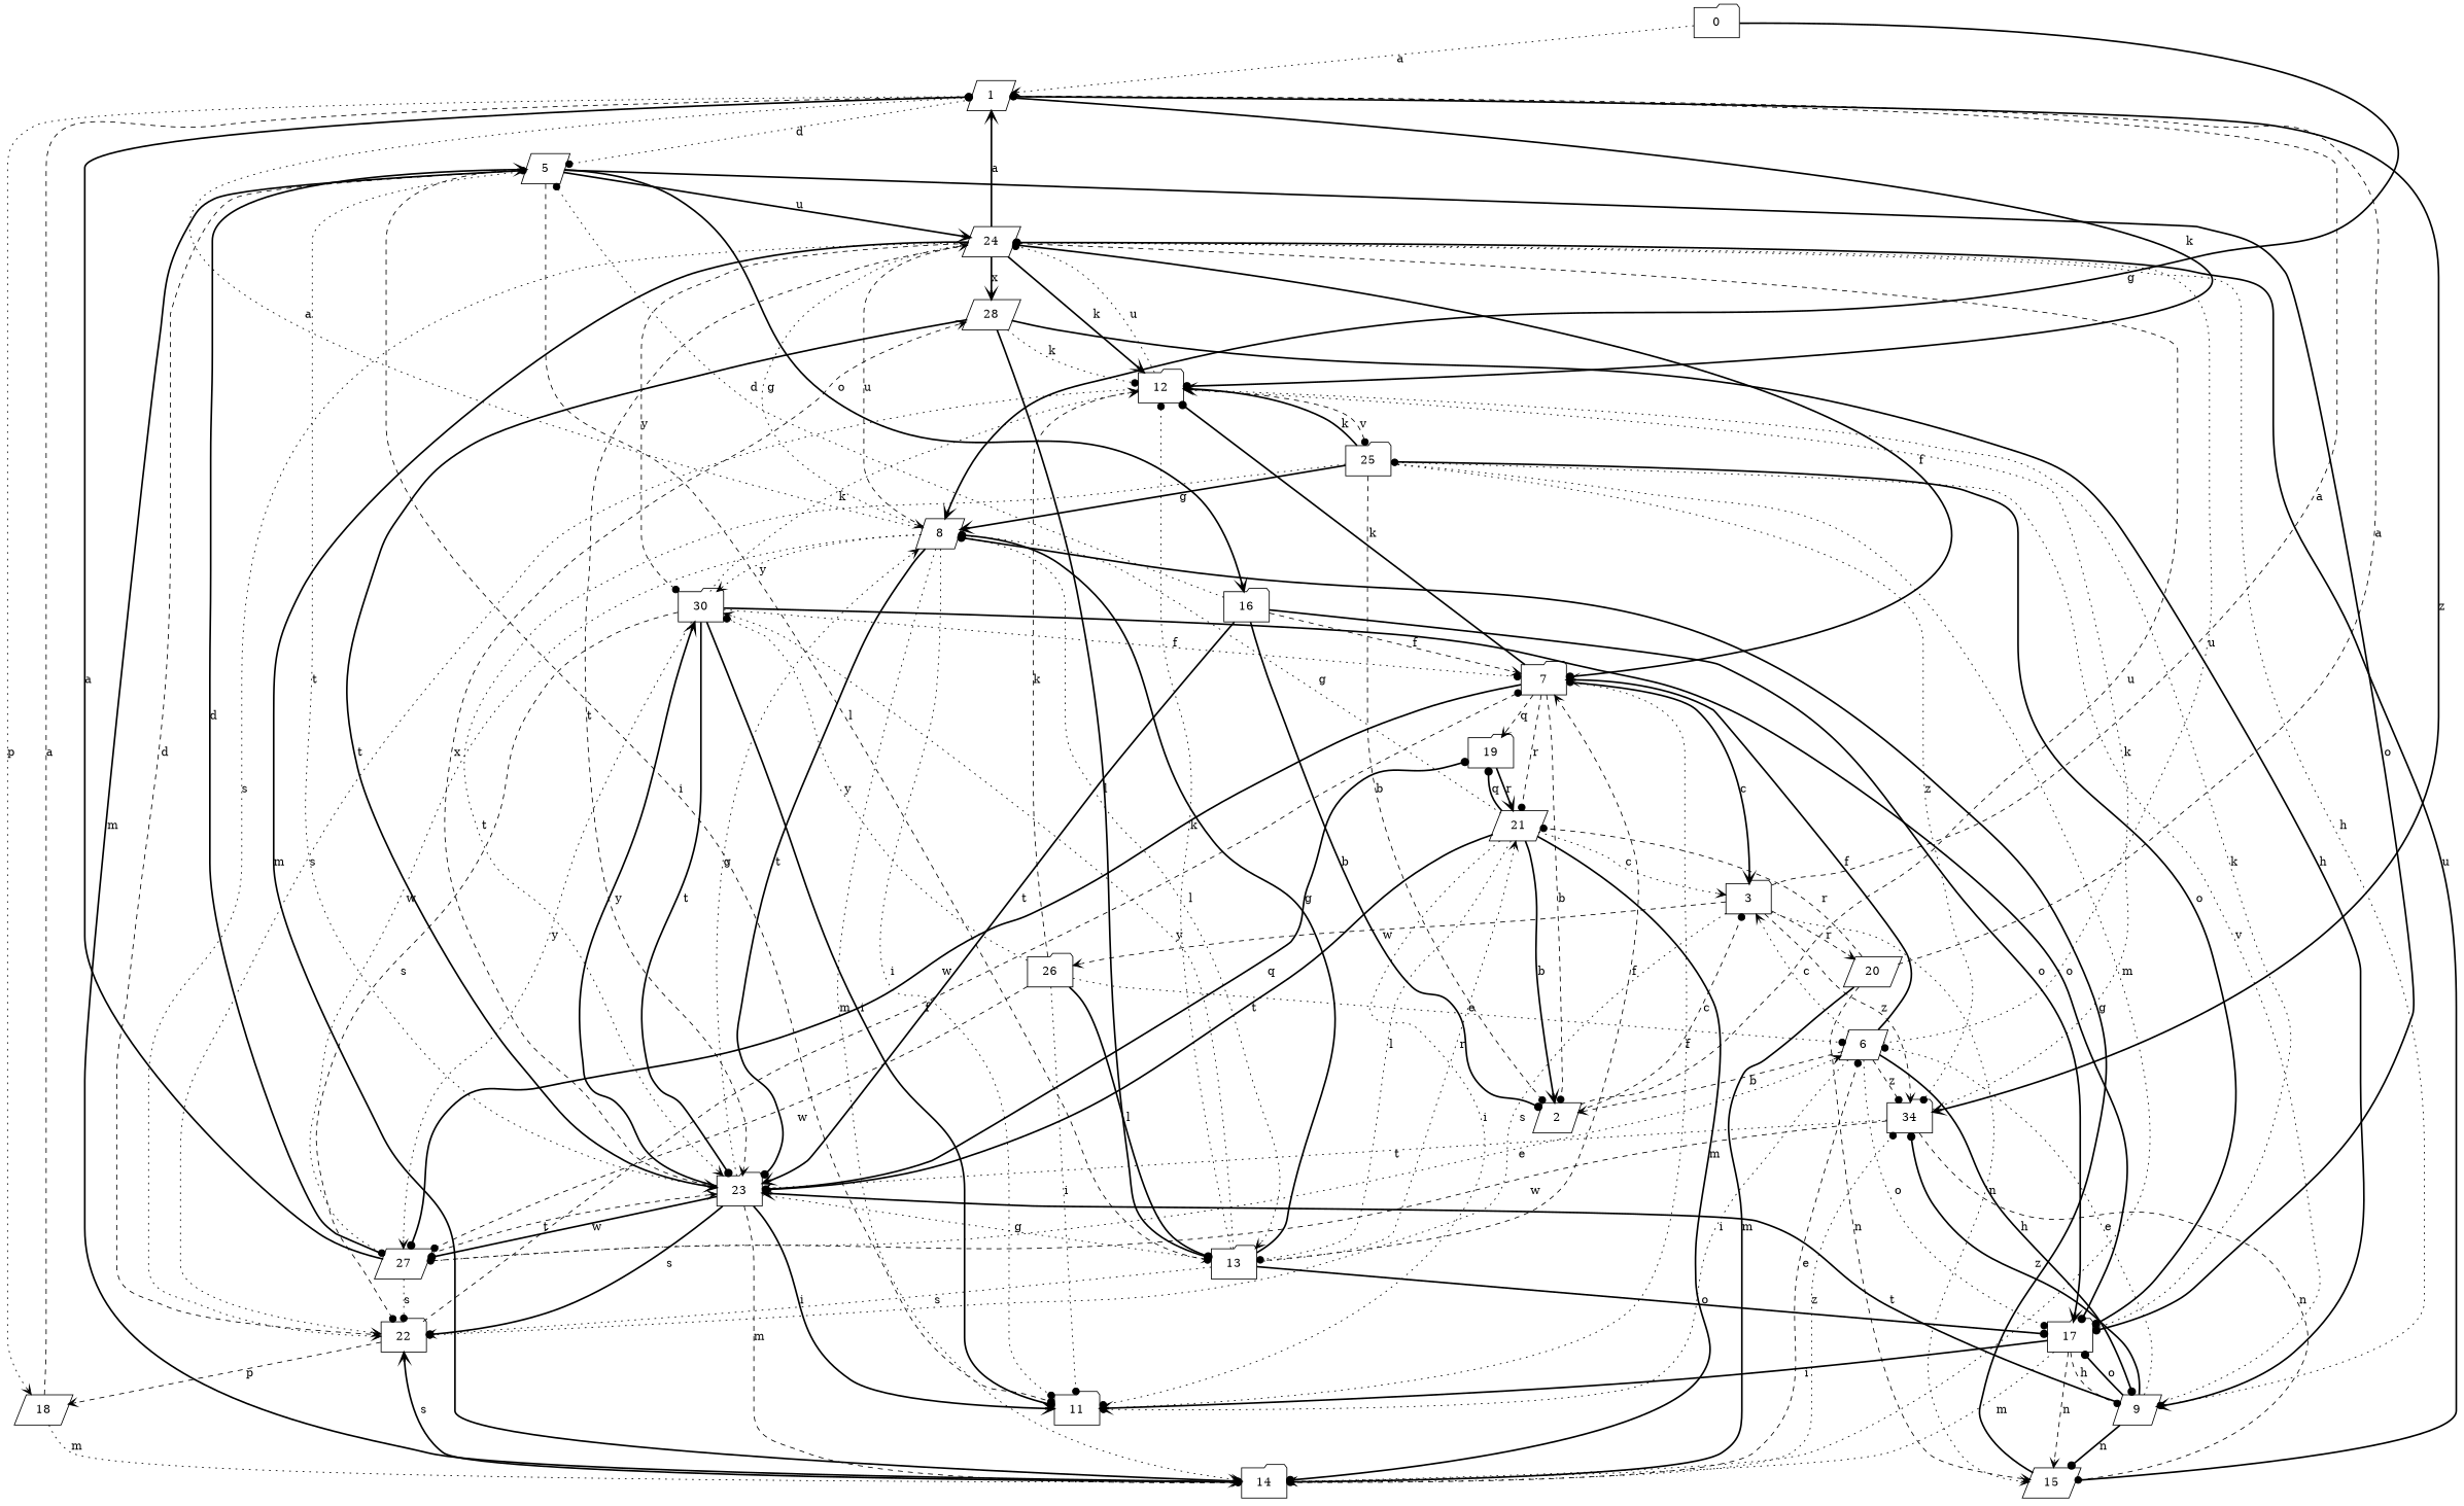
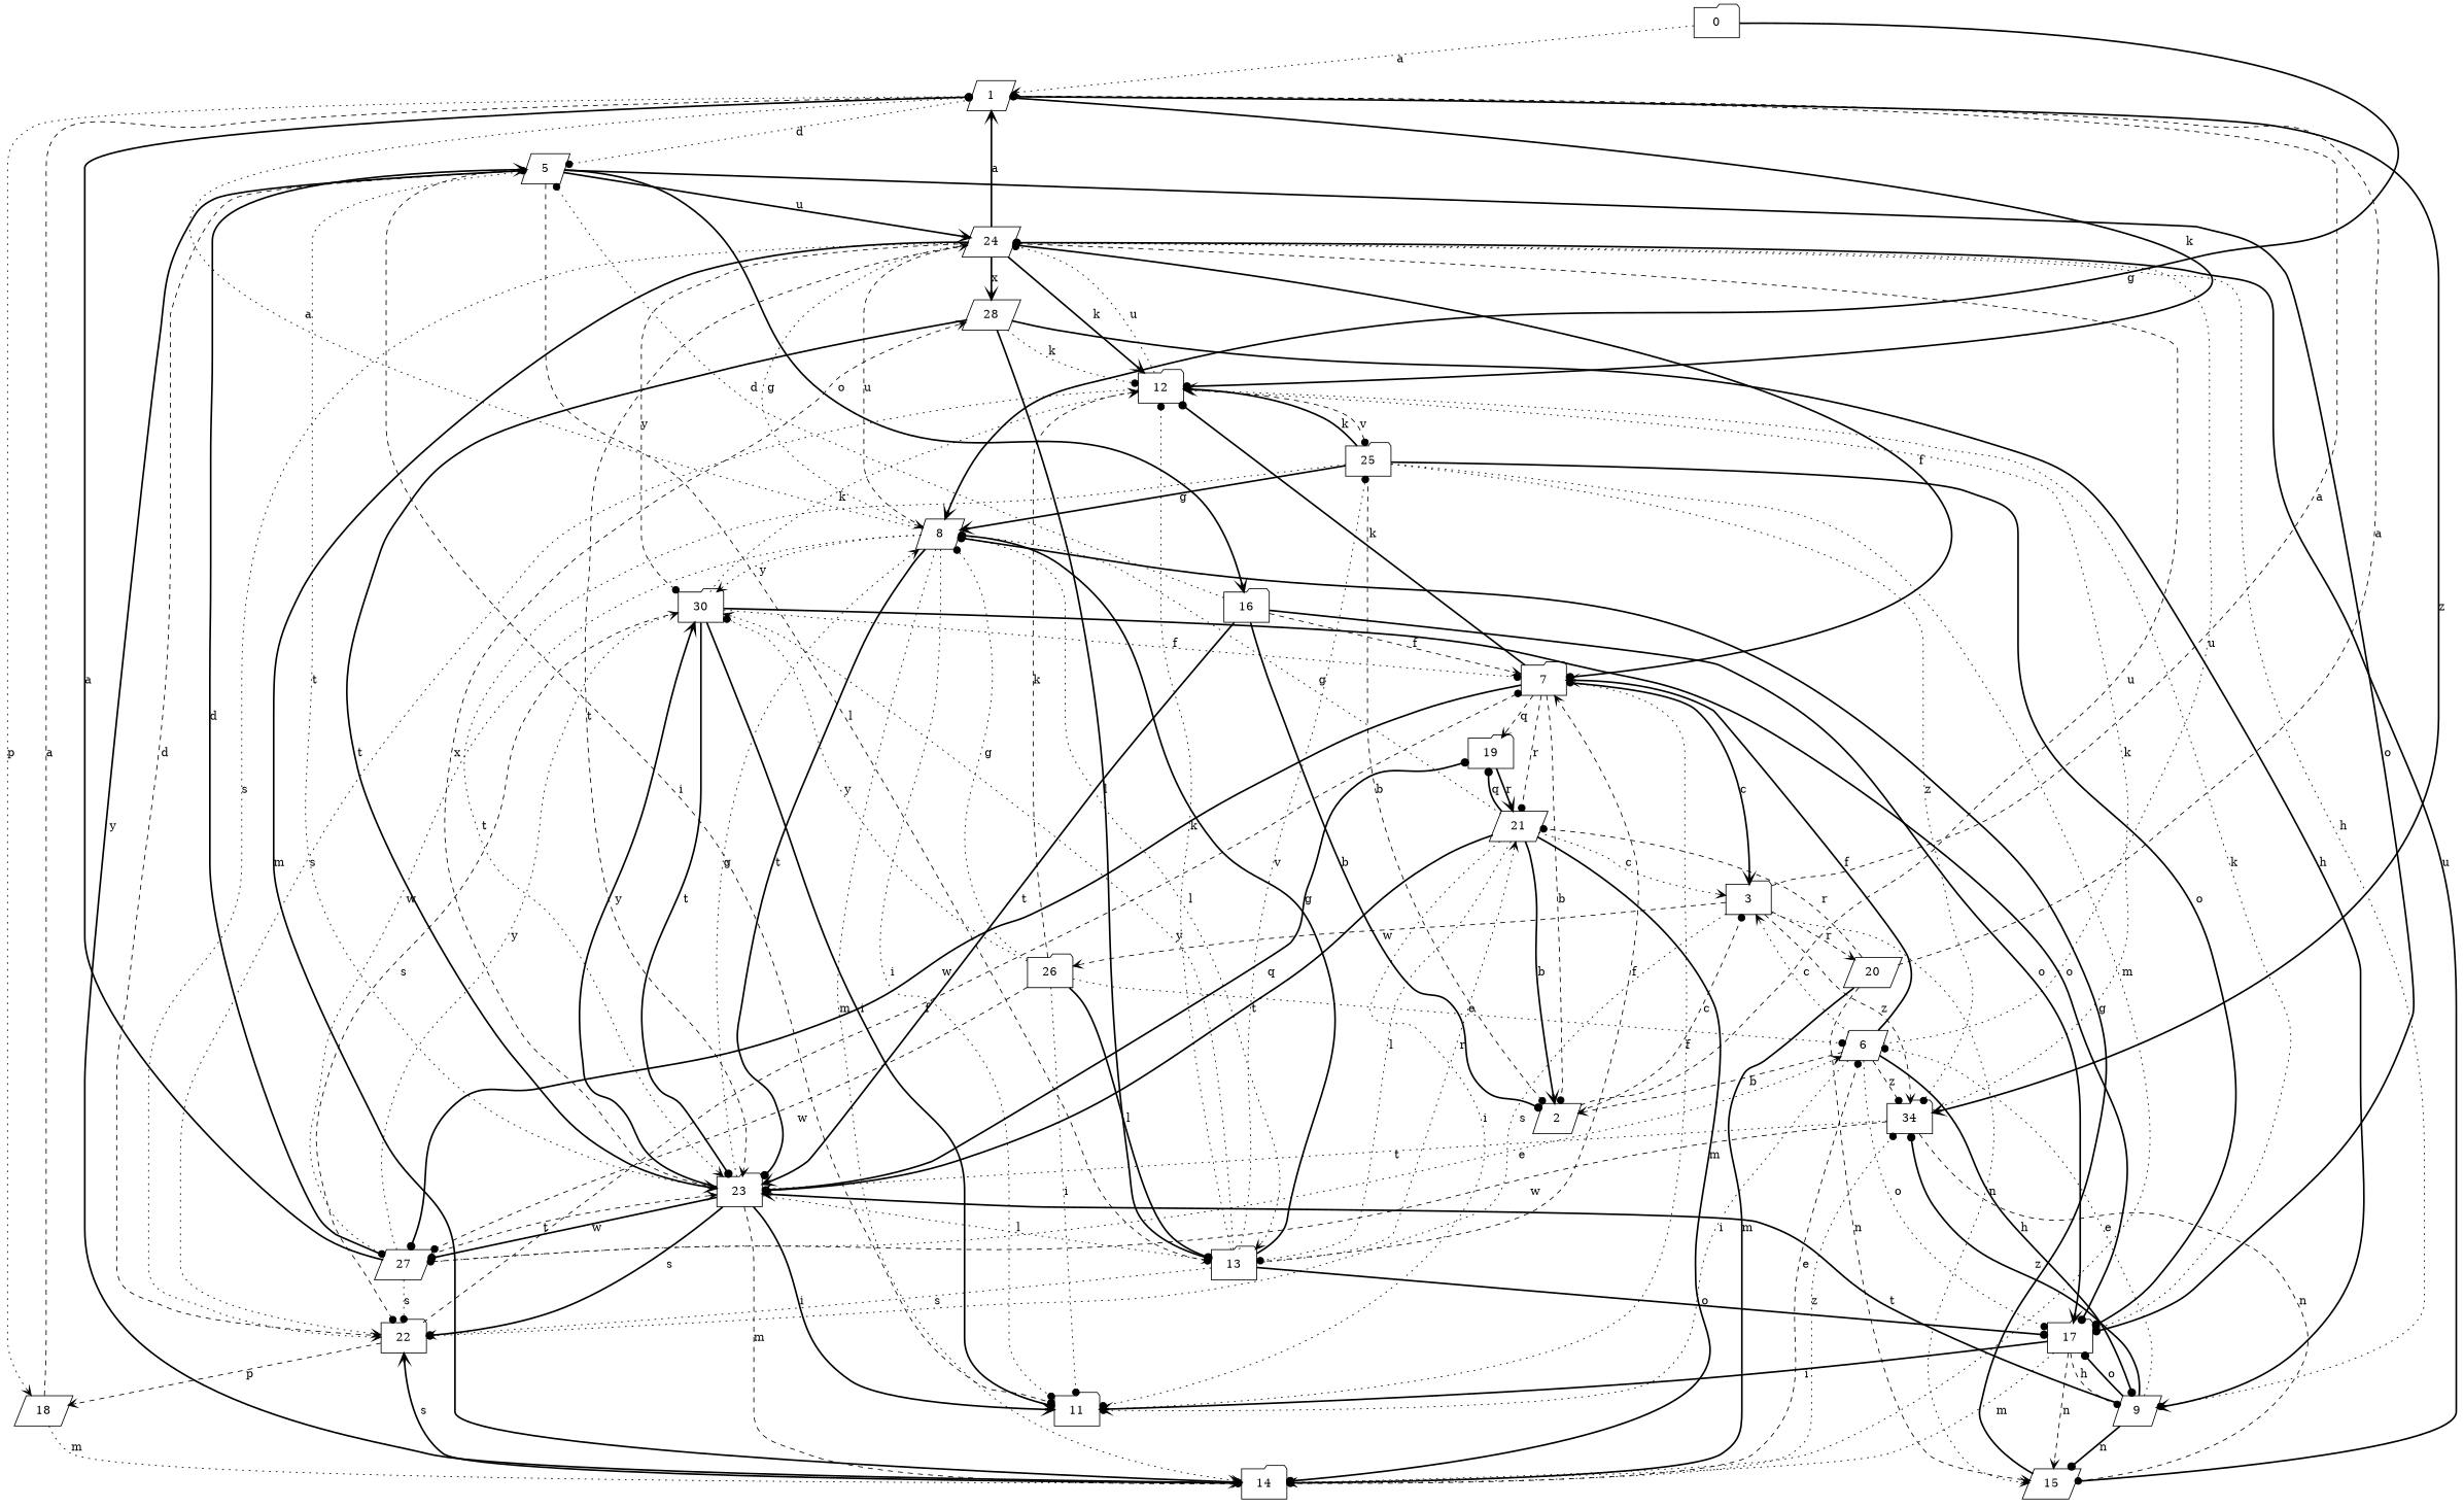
  strict digraph {
    node [shape=folder]
    edge [arrowhead=dot style=dotted]
    1 [shape=parallelogram]
    0
    8 [shape=parallelogram]
    5 [shape=parallelogram]
    12
    18 [shape=parallelogram]
    34
    24 [shape=parallelogram]
    11
    13
    14
    23
    27 [shape=parallelogram]
    30
    16
    17
    22
    25
    15 [shape=parallelogram]
    2 [shape=parallelogram]
    3
    20 [shape=parallelogram]
    26
    7
    9 [shape=parallelogram]
    28 [shape=parallelogram]
    21 [shape=parallelogram]
    6 [shape=parallelogram]
    19
    1 -> 5 [label=d]
    1 -> 12 [label=k style=bold]
    1 -> 18 [arrowhead=vee label=p]
    1 -> 34 [arrowhead=vee label=z style=bold]
    0 -> 1 [arrowhead=vee label=a]
    0 -> 8 [arrowhead=vee label=g style=bold]
    8 -> 1 [label=a]
    8 -> 24 [arrowhead=vee label=u style=dashed]
    8 -> 11 [label=i]
    8 -> 13 [arrowhead=vee label=l]
    8 -> 14 [arrowhead=vee label=m]
    8 -> 23 [label=t style=bold]
    8 -> 27 [label=w]
    8 -> 30 [arrowhead=vee label=y]
    5 -> 24 [arrowhead=vee label=u style=bold]
    5 -> 11 [label=i style=dashed]
    5 -> 13 [label=l style=dashed]
-   5 -> 14 [label=m style=bold]
+   5 -> 14 [label=y style=bold]
    5 -> 23 [arrowhead=vee label=t]
    5 -> 16 [arrowhead=vee label=o style=bold]
    5 -> 17 [label=o style=bold]
    12 -> 24 [label=u]
    12 -> 22 [arrowhead=vee label=s]
    12 -> 25 [label=v style=dashed]
    18 -> 1 [label=a style=dashed]
    18 -> 14 [arrowhead=vee label=m]
    34 -> 12 [arrowhead=vee label=k]
    34 -> 23 [arrowhead=vee label=t]
    34 -> 27 [label=w style=dashed]
    34 -> 15 [label=n style=dashed]
    24 -> 1 [arrowhead=vee label=a style=bold]
    24 -> 8 [arrowhead=vee label=g]
    24 -> 12 [arrowhead=vee label=k style=bold]
    24 -> 14 [arrowhead=vee label=m style=bold]
    24 -> 23 [arrowhead=vee label=t style=dashed]
    24 -> 30 [label=y style=dashed]
    24 -> 22 [arrowhead=vee label=s]
    24 -> 7 [label=f style=bold]
    24 -> 9 [label=h]
    24 -> 28 [arrowhead=vee label=x style=bold]
    11 -> 7 [label=f]
    13 -> 8 [label=g style=bold]
    13 -> 12 [label=k]
    13 -> 30 [arrowhead=vee label=y]
    13 -> 17 [label=o style=bold]
    13 -> 22 [arrowhead=vee label=s]
-   9 -> 25 [label=v]
+   13 -> 25 [label=v]
    13 -> 7 [arrowhead=vee label=f style=dashed]
    13 -> 21 [arrowhead=vee label=r]
    14 -> 34 [label=z]
    14 -> 22 [arrowhead=vee label=s style=bold]
    14 -> 6 [label=e style=dashed]
    23 -> 8 [arrowhead=vee label=g]
    23 -> 11 [arrowhead=vee label=i style=bold]
-   23 -> 13 [arrowhead=vee label=g]
+   23 -> 13 [arrowhead=vee label=l]
    23 -> 14 [label=m style=dashed]
    23 -> 27 [label=w style=bold]
    23 -> 30 [arrowhead=vee label=y style=bold]
    23 -> 22 [label=s style=bold]
    23 -> 28 [arrowhead=vee label=x style=dashed]
    23 -> 19 [label=q style=bold]
    27 -> 1 [label=a style=bold]
    27 -> 5 [arrowhead=vee label=d style=bold]
    27 -> 23 [arrowhead=vee label=t style=dashed]
-   30 -> 27 [arrowhead=vee label=y]
+   27 -> 30 [arrowhead=vee label=y]
    27 -> 22 [label=s]
    27 -> 6 [arrowhead=vee label=e]
    30 -> 12 [arrowhead=vee label=k]
    30 -> 11 [label=i style=bold]
    30 -> 23 [label=t style=bold]
    30 -> 17 [label=o style=bold]
    30 -> 22 [label=s style=dashed]
    30 -> 7 [label=f]
    16 -> 5 [label=d]
    16 -> 23 [arrowhead=vee label=t style=bold]
    16 -> 17 [arrowhead=vee label=o style=bold]
    16 -> 2 [label=b style=bold]
    16 -> 7 [arrowhead=vee label=f style=dashed]
    17 -> 12 [arrowhead=vee label=k]
    17 -> 11 [arrowhead=vee label=i style=bold]
    17 -> 14 [arrowhead=vee label=m]
    17 -> 15 [arrowhead=vee label=n style=dashed]
    17 -> 9 [label=h style=dashed]
    22 -> 5 [label=d style=dashed]
    22 -> 18 [arrowhead=vee label=p style=dashed]
    22 -> 7 [label=f style=dashed]
    25 -> 8 [arrowhead=vee label=g style=bold]
    25 -> 12 [arrowhead=vee label=k style=bold]
    25 -> 34 [label=z]
    25 -> 14 [arrowhead=vee label=m]
    25 -> 23 [arrowhead=vee label=t]
    25 -> 17 [label=o style=bold]
    25 -> 2 [label=b style=dashed]
    15 -> 8 [label=g style=bold]
    15 -> 24 [label=u style=bold]
    2 -> 24 [label=u style=dashed]
    2 -> 3 [label=c style=dashed]
    3 -> 1 [label=a style=dashed]
    3 -> 34 [arrowhead=vee label=z style=dashed]
    3 -> 22 [label=s]
    3 -> 15 [arrowhead=vee label=n]
    3 -> 20 [arrowhead=vee label=r style=dashed]
    3 -> 26 [arrowhead=vee label=w style=dashed]
    20 -> 1 [label=a style=dashed]
    20 -> 14 [label=m style=bold]
    20 -> 15 [arrowhead=vee label=n style=dashed]
    20 -> 21 [label=r style=dashed]
+   26 -> 8 [label=g]
    26 -> 12 [arrowhead=vee label=k style=dashed]
    26 -> 11 [label=i]
    26 -> 13 [label=l style=bold]
    26 -> 27 [label=w style=dashed]
    26 -> 30 [label=y]
    26 -> 6 [label=e]
    7 -> 12 [label=k style=bold]
    7 -> 27 [label=w style=bold]
    7 -> 2 [label=b style=dashed]
    7 -> 3 [arrowhead=vee label=c style=bold]
    7 -> 21 [label=r style=dashed]
    7 -> 19 [arrowhead=vee label=q style=dashed]
    9 -> 34 [label=z style=bold]
    9 -> 23 [arrowhead=vee label=t style=bold]
    9 -> 17 [label=o style=bold]
    9 -> 15 [label=n style=bold]
    9 -> 6 [label=e]
    28 -> 12 [label=k]
    28 -> 13 [label=l style=bold]
    28 -> 23 [arrowhead=vee label=t style=bold]
    28 -> 9 [arrowhead=vee label=h style=bold]
    21 -> 8 [label=g]
    21 -> 11 [label=i]
    21 -> 13 [label=l]
    21 -> 14 [label=m style=bold]
    21 -> 23 [label=t style=bold]
    21 -> 2 [arrowhead=vee label=b style=bold]
    21 -> 3 [arrowhead=vee label=c]
    21 -> 19 [label=q style=bold]
    6 -> 34 [label=z style=dashed]
    6 -> 24 [label=u]
    6 -> 11 [label=i]
    6 -> 17 [label=o]
    6 -> 2 [arrowhead=vee label=b style=dashed]
    6 -> 3 [arrowhead=vee label=c]
    6 -> 7 [arrowhead=vee label=f style=bold]
    6 -> 9 [label=h style=bold]
    19 -> 21 [arrowhead=vee label=r style=bold]
  }
